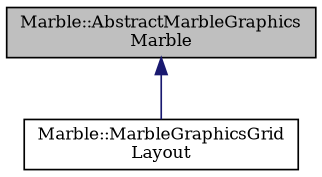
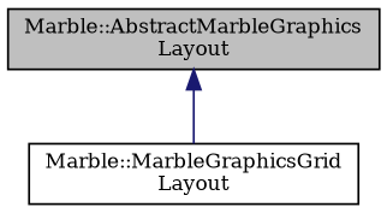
  digraph {
    fontname="DejaVu Serif"
    node [color=black fontname="DejaVu Serif" fontsize=10 shape=record style=filled]
-   n1 [fillcolor=grey75 fontcolor=black height=0.2 label="Marble::AbstractMarbleGraphics\lMarble" width=0.4]
+   n1 [fillcolor=grey75 fontcolor=black height=0.2 label="Marble::AbstractMarbleGraphics\lLayout" width=0.4]
    n2 [fillcolor=white height=0.2 label="Marble::MarbleGraphicsGrid\lLayout" width=0.4]
    n1 -> n2 [color=midnightblue dir=back fontname="DejaVu Serif" fontsize=10 labelfontname=Helvetica labelfontsize=10 style=solid]
  }
